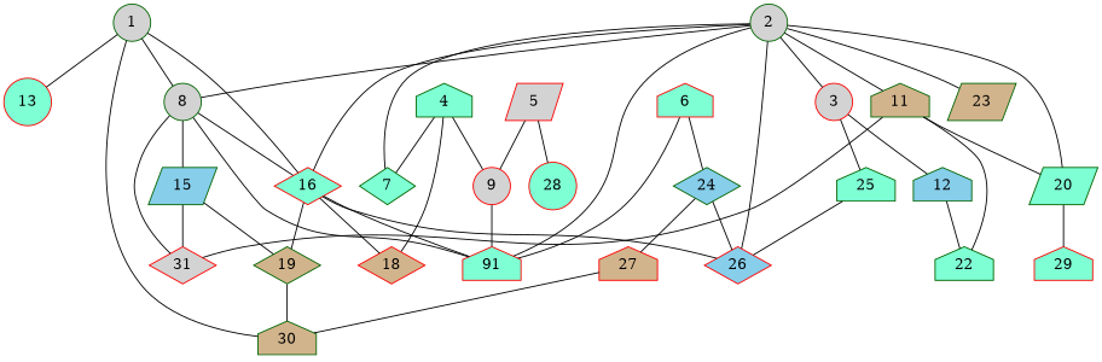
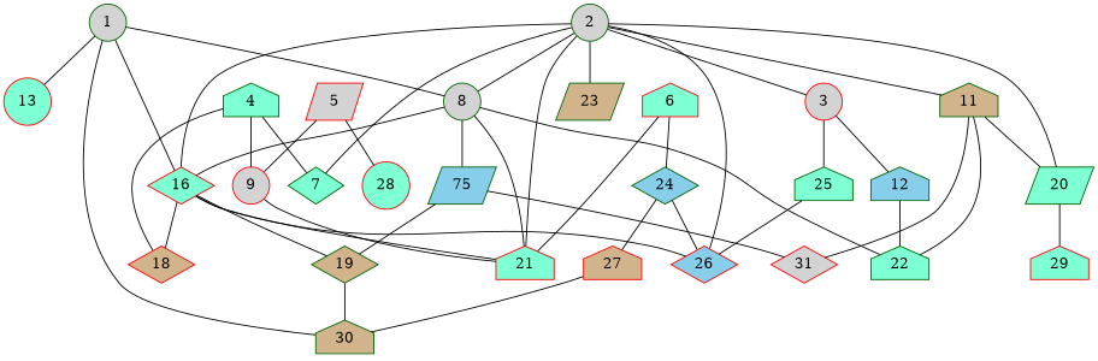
  graph {
    node [color=darkgreen fillcolor=aquamarine shape=house style=filled]
    edge [weight=1.0]
    1 [fillcolor=lightgrey shape=circle]
    8 [fillcolor=lightgrey shape=circle]
    13 [color=red shape=circle]
    16 [color=red shape=diamond]
    30 [fillcolor=tan]
-   21 [color=red label=91]
-   15 [fillcolor=skyblue shape=parallelogram]
+   21 [color=red]
+   15 [fillcolor=skyblue shape=parallelogram label=75]
    22
    26 [color=red fillcolor=skyblue shape=diamond]
    18 [color=red fillcolor=tan shape=diamond]
    19 [fillcolor=tan shape=diamond]
    2 [fillcolor=lightgrey shape=circle]
    3 [color=red fillcolor=lightgrey shape=circle]
    7 [shape=diamond]
    11 [fillcolor=tan]
    20 [shape=parallelogram]
    23 [fillcolor=tan shape=parallelogram]
    12 [fillcolor=skyblue]
    25
    31 [color=red fillcolor=lightgrey shape=diamond]
    29 [color=red]
    4
    9 [color=red fillcolor=lightgrey shape=circle]
    5 [color=red fillcolor=lightgrey shape=parallelogram]
    28 [color=red shape=circle]
    6 [color=red]
    24 [fillcolor=skyblue shape=diamond]
    27 [color=red fillcolor=tan]
    1 -- 8
    1 -- 13
    1 -- 16
    1 -- 30
    8 -- 16
    8 -- 21
    8 -- 15 [weight=2.0]
-   8 -- 31
+   8 -- 22
    16 -- 21
    16 -- 26
    16 -- 18
    16 -- 19
    15 -- 19
    15 -- 31
    19 -- 30
    2 -- 8
    2 -- 16
    2 -- 21
    2 -- 26
    2 -- 3
    2 -- 7
    2 -- 11
    2 -- 20
    2 -- 23
    3 -- 12
    3 -- 25
    11 -- 22
    11 -- 20
    11 -- 31
    20 -- 29
    12 -- 22
    25 -- 26
    4 -- 18
    4 -- 7
    4 -- 9
    9 -- 21
    5 -- 9
    5 -- 28
    6 -- 21
    6 -- 24
    24 -- 26
    24 -- 27
    27 -- 30
  }
